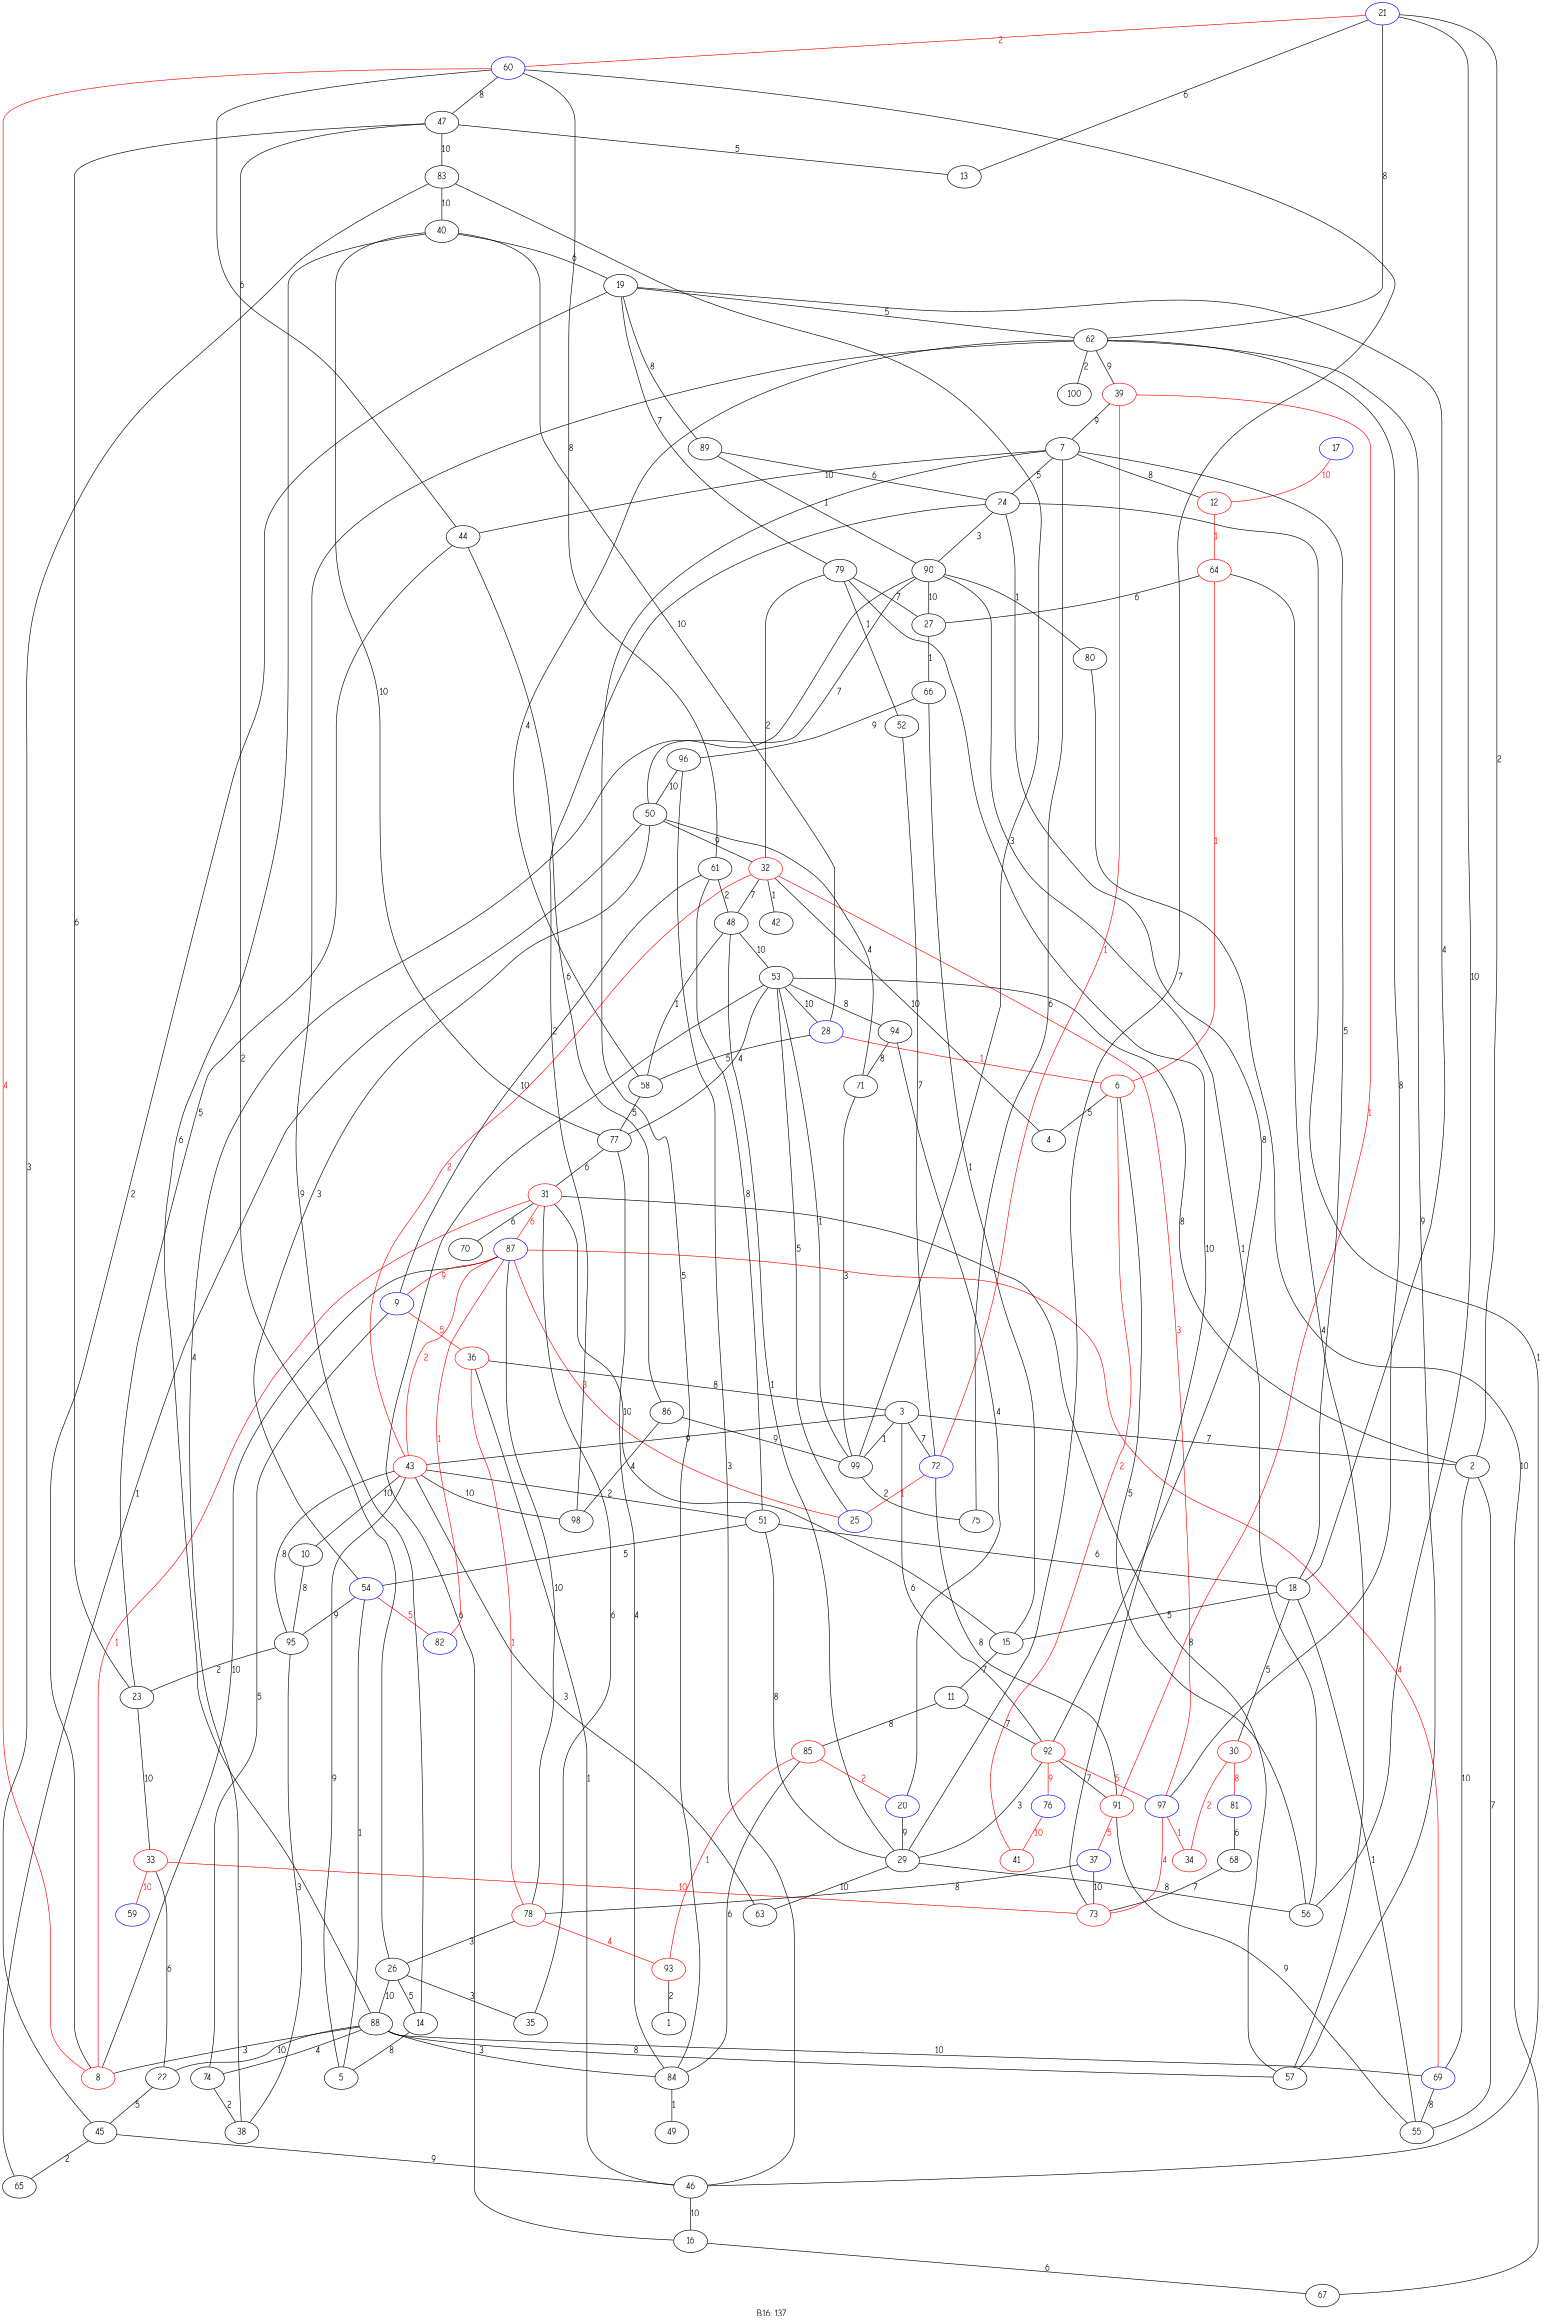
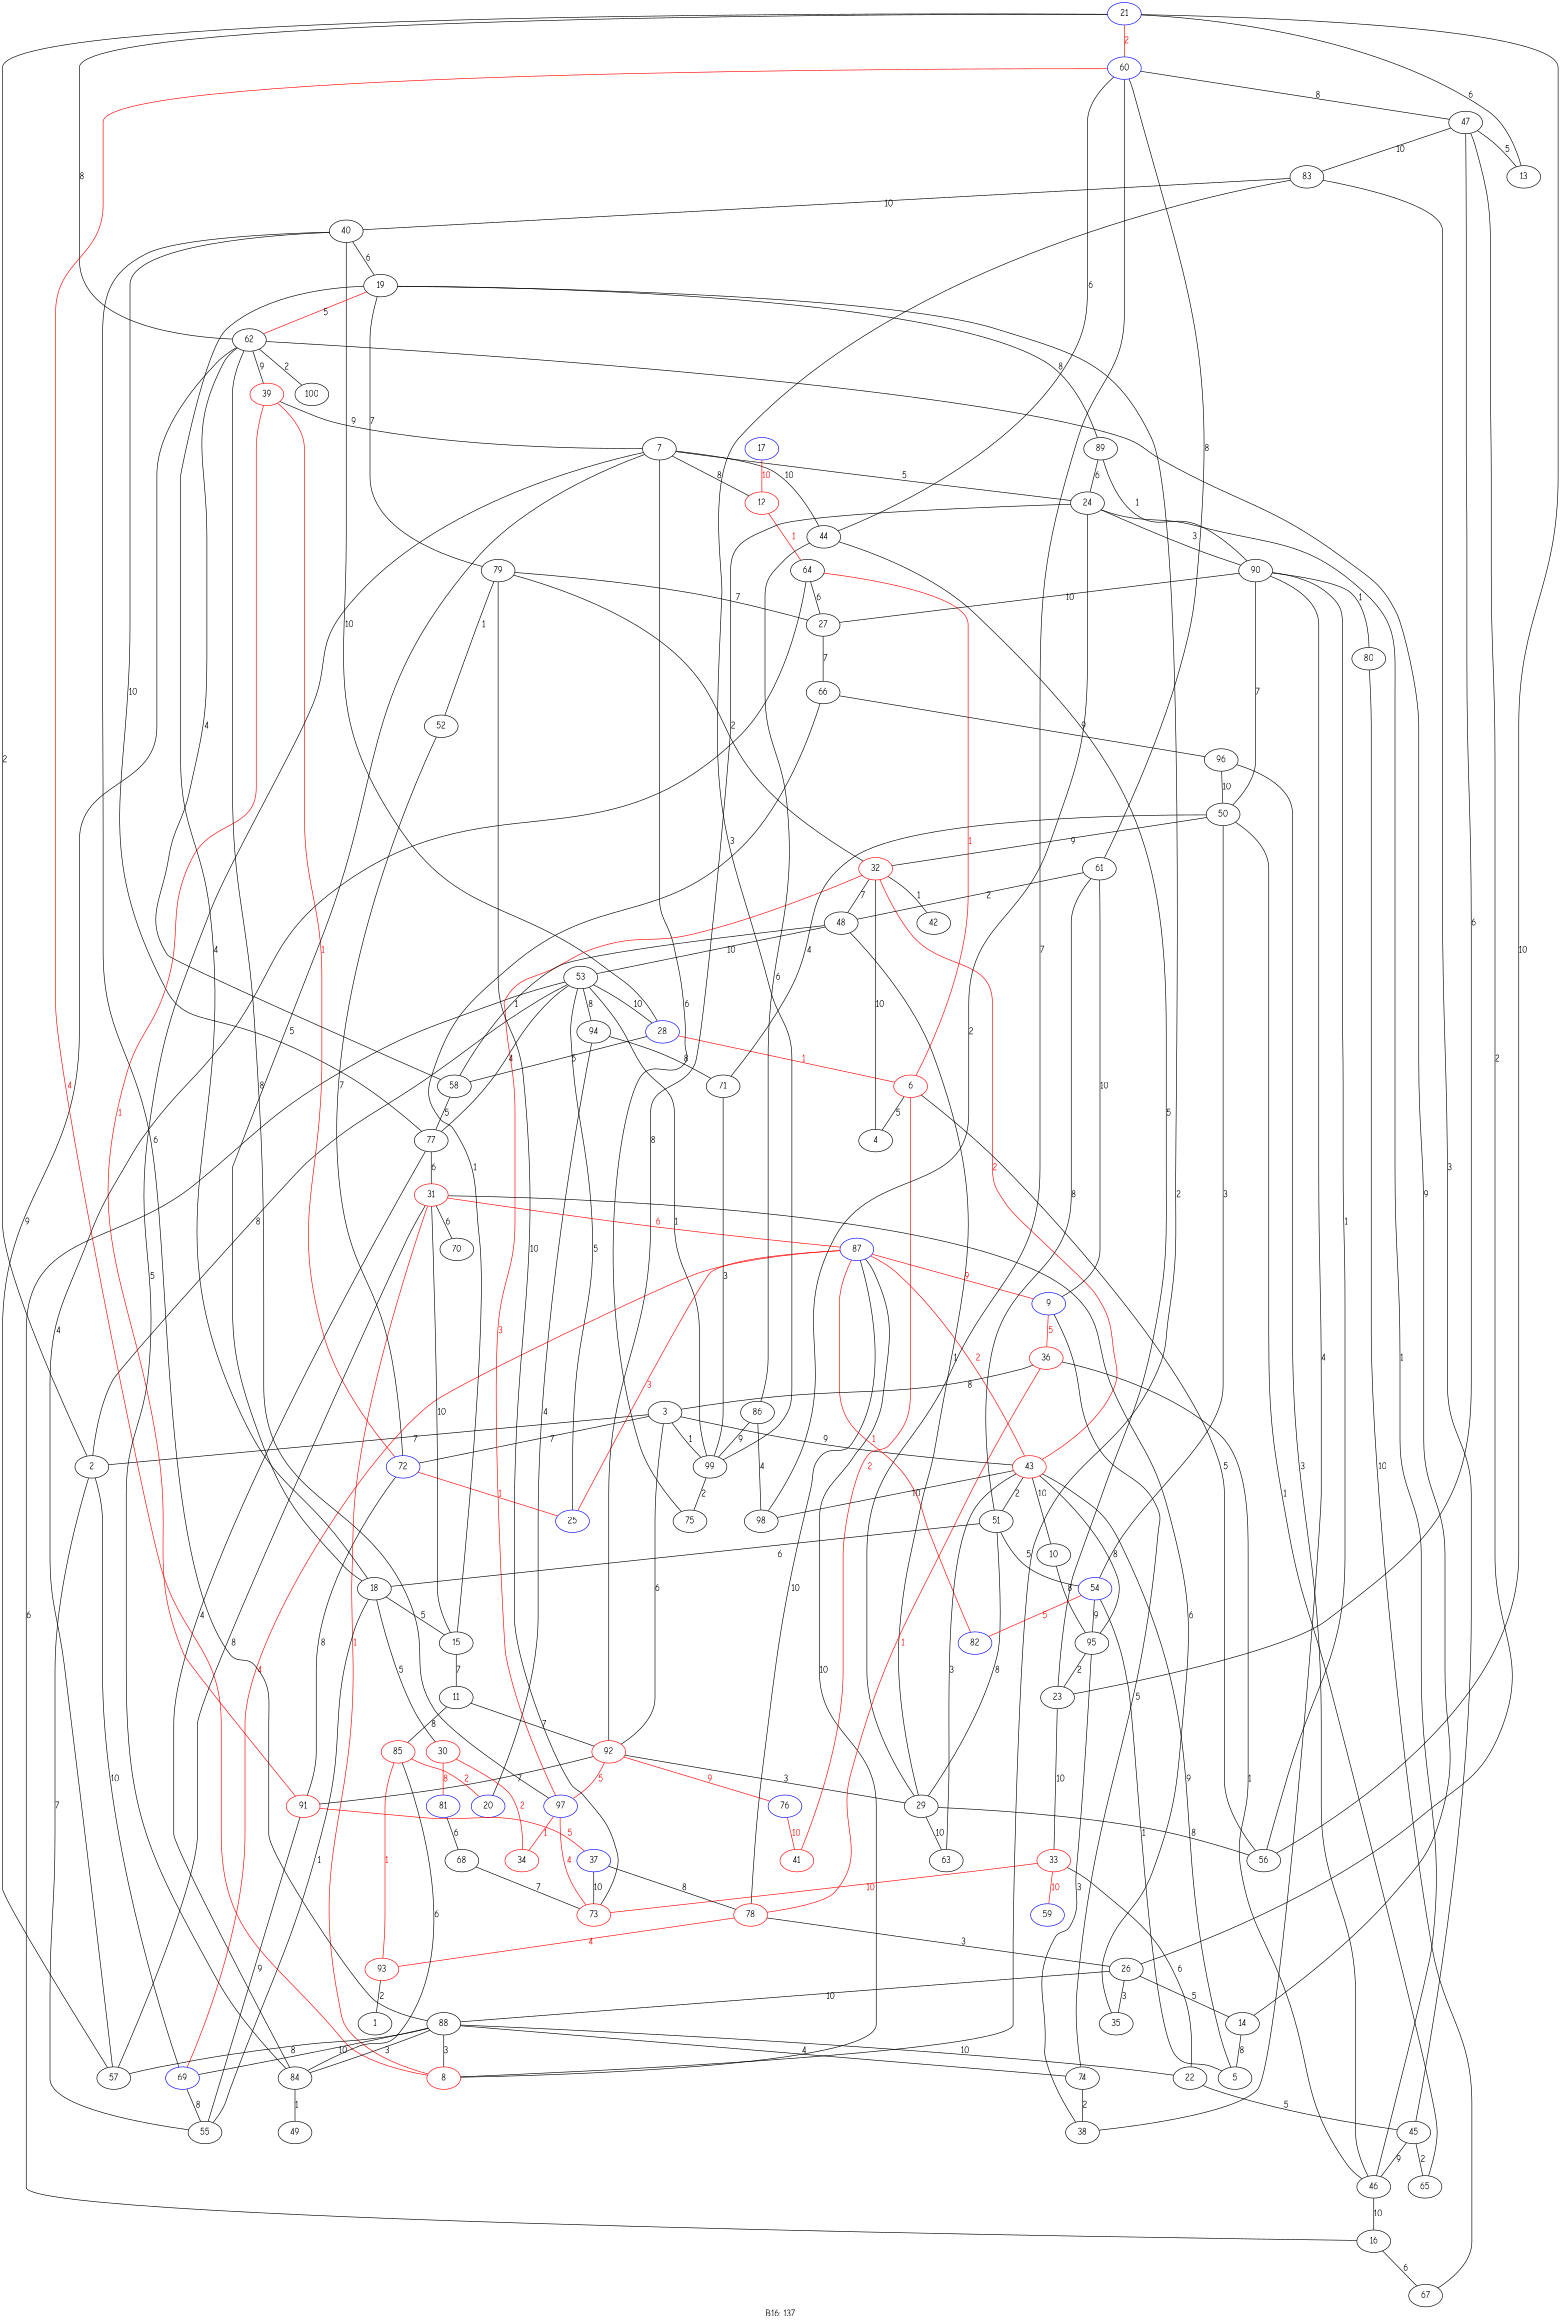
  strict graph {
    fontname="Comic Neue"
    label="B16: 137"
    node [fontname="Comic Neue"]
    edge [fontname="Comic Neue"]
    21 [color=blue]
    60 [color=blue]
    62
    2
    53
    55
    69 [color=blue]
    16
    25 [color=blue]
    28 [color=blue]
    77
    94
    3
    43 [color=red]
    72 [color=blue]
    92 [color=red]
    99
    32 [color=red]
    10
    5
    98
    87 [color=blue]
    51
    95
    39 [color=red]
    91 [color=red]
    29
    97 [color=blue]
    76 [color=blue]
    75
    83
    48
    42
    4
    6 [color=red]
    41 [color=red]
    56
-   64 [color=red]
+   64 [color=black]
    27
    12 [color=red]
    7
    24
    44
    46
    90
    23
    86
    8 [color=red]
    31 [color=red]
    15
    35
    70
    47
    61
    9 [color=blue]
    36 [color=red]
    78 [color=red]
    17 [color=blue]
    85 [color=red]
    20 [color=blue]
    84
    93 [color=red]
    11
    13
    14
    66
    96
    67
    18
    19
    30 [color=red]
    79
    89
    34 [color=red]
    81 [color=blue]
    57
    100
    73 [color=red]
    52
    63
    22
    45
    65
    33 [color=red]
    59 [color=blue]
    50
    38
    80
    26
    88
    74
    40
    58
    68
    82 [color=blue]
    37 [color=blue]
    54 [color=blue]
    71
    49
    1
    21 -- 60 [color=red fontcolor=red label=2]
    21 -- 62 [label=8]
    60 -- 47 [label=8]
    60 -- 61 [label=8]
    62 -- 39 [label=9]
    62 -- 14 [label=9]
    62 -- 57 [label=9]
    62 -- 100 [label=2]
    2 -- 21 [label=2]
    2 -- 53 [label=8]
    2 -- 55 [label=7]
    2 -- 69 [label=10]
    53 -- 16 [label=6]
    53 -- 25 [label=5]
    53 -- 28 [label=10]
    53 -- 77 [label=4]
    53 -- 94 [label=8]
    69 -- 55 [label=8]
    16 -- 67 [label=6]
    28 -- 6 [color=red fontcolor=red label=1]
    28 -- 40 [label=10]
    28 -- 58 [label=5]
    77 -- 31 [label=6]
    77 -- 84 [label=4]
    77 -- 40 [label=10]
    94 -- 20 [label=4]
    94 -- 71 [label=8]
    3 -- 2 [label=7]
    3 -- 43 [label=9]
    3 -- 72 [label=7]
    3 -- 92 [label=6]
    3 -- 99 [label=1]
    43 -- 32 [color=red fontcolor=red label=2]
    43 -- 10 [label=10]
    43 -- 5 [label=9]
    43 -- 98 [label=10]
    43 -- 87 [color=red fontcolor=red label=2]
    43 -- 51 [label=2]
    43 -- 95 [label=8]
    72 -- 25 [color=red fontcolor=red label=1]
    72 -- 39 [color=red fontcolor=red label=1]
    72 -- 91 [label=8]
    92 -- 91 [label=7]
    92 -- 29 [label=3]
    92 -- 97 [color=red fontcolor=red label=5]
    92 -- 76 [color=red fontcolor=red label=9]
    99 -- 53 [label=1]
    99 -- 75 [label=2]
    99 -- 83 [label=3]
    32 -- 97 [color=red fontcolor=red label=3]
    32 -- 48 [label=7]
    32 -- 42 [label=1]
    10 -- 95 [label=8]
    87 -- 69 [color=red fontcolor=red label=4]
    87 -- 25 [color=red fontcolor=red label=3]
    87 -- 8 [label=10]
    87 -- 9 [color=red fontcolor=red label=9]
    87 -- 78 [label=10]
    87 -- 82 [color=red fontcolor=red label=1]
    51 -- 29 [label=8]
    51 -- 18 [label=6]
    51 -- 54 [label=5]
    95 -- 23 [label=2]
    95 -- 38 [label=3]
    39 -- 7 [label=9]
    91 -- 55 [label=9]
    91 -- 39 [color=red fontcolor=red label=1]
    91 -- 37 [color=red fontcolor=red label=5]
    29 -- 60 [label=7]
    29 -- 48 [label=1]
    29 -- 56 [label=8]
    29 -- 63 [label=10]
    97 -- 62 [label=8]
    97 -- 34 [color=red fontcolor=red label=1]
    97 -- 73 [color=red fontcolor=red label=4]
    76 -- 41 [color=red fontcolor=red label=10]
    83 -- 40 [label=10]
    48 -- 53 [label=10]
    48 -- 58 [label=1]
    4 -- 32 [label=10]
    6 -- 4 [label=5]
    6 -- 41 [color=red fontcolor=red label=2]
    6 -- 56 [label=5]
    6 -- 64 [color=red fontcolor=red label=1]
    56 -- 21 [label=10]
    64 -- 27 [label=6]
-   27 -- 66 [label=1]
+   27 -- 66 [label=7]
    12 -- 64 [color=red fontcolor=red label=1]
    7 -- 75 [label=6]
    7 -- 12 [label=8]
    7 -- 24 [label=5]
    7 -- 44 [label=10]
    24 -- 92 [label=8]
    24 -- 98 [label=2]
    24 -- 46 [label=1]
    24 -- 90 [label=3]
    44 -- 60 [label=6]
    44 -- 23 [label=5]
    44 -- 86 [label=6]
    46 -- 16 [label=10]
    46 -- 96 [label=3]
    90 -- 56 [label=1]
    90 -- 27 [label=10]
    90 -- 50 [label=7]
    90 -- 38 [label=4]
    90 -- 80 [label=1]
    23 -- 33 [label=10]
    86 -- 99 [label=9]
    86 -- 98 [label=4]
    8 -- 60 [color=red fontcolor=red label=4]
    8 -- 31 [color=red fontcolor=red label=1]
    31 -- 87 [color=red fontcolor=red label=6]
    31 -- 15 [label=10]
    31 -- 35 [label=6]
    31 -- 70 [label=6]
    15 -- 11 [label=7]
    15 -- 66 [label=1]
    47 -- 83 [label=10]
    47 -- 23 [label=6]
    47 -- 13 [label=5]
    47 -- 26 [label=2]
    61 -- 51 [label=8]
    61 -- 48 [label=2]
    61 -- 9 [label=10]
    9 -- 36 [color=red fontcolor=red label=5]
    36 -- 3 [label=8]
    36 -- 46 [label=1]
    36 -- 78 [color=red fontcolor=red label=1]
    78 -- 93 [color=red fontcolor=red label=4]
    78 -- 26 [label=3]
    17 -- 12 [color=red fontcolor=red label=10]
    85 -- 20 [color=red fontcolor=red label=2]
    85 -- 84 [label=6]
    85 -- 93 [color=red fontcolor=red label=1]
-   20 -- 29 [label=9]
    84 -- 7 [label=5]
    84 -- 49 [label=1]
    93 -- 1 [label=2]
    11 -- 92 [label=7]
    11 -- 85 [label=8]
    13 -- 21 [label=6]
    14 -- 5 [label=8]
    66 -- 96 [label=9]
    96 -- 50 [label=10]
    18 -- 55 [label=1]
    18 -- 7 [label=5]
    18 -- 15 [label=5]
    18 -- 19 [label=4]
    18 -- 30 [label=5]
-   19 -- 62 [label=5]
+   19 -- 62 [label=5 color=red]
    19 -- 8 [label=2]
    19 -- 79 [label=7]
    19 -- 89 [label=8]
    30 -- 34 [color=red fontcolor=red label=2]
    30 -- 81 [color=red fontcolor=red label=8]
    79 -- 32 [label=2]
    79 -- 27 [label=7]
    79 -- 73 [label=10]
    79 -- 52 [label=1]
    89 -- 24 [label=6]
    89 -- 90 [label=1]
    81 -- 68 [label=6]
    57 -- 64 [label=4]
    57 -- 31 [label=8]
    52 -- 72 [label=7]
    63 -- 43 [label=3]
    22 -- 45 [label=5]
    45 -- 83 [label=3]
    45 -- 46 [label=9]
    45 -- 65 [label=2]
    33 -- 73 [color=red fontcolor=red label=10]
    33 -- 22 [label=6]
    33 -- 59 [color=red fontcolor=red label=10]
    50 -- 32 [label=9]
    50 -- 65 [label=1]
    50 -- 71 [label=4]
    80 -- 67 [label=10]
    26 -- 35 [label=3]
    26 -- 14 [label=5]
    26 -- 88 [label=10]
    88 -- 69 [label=10]
    88 -- 8 [label=3]
    88 -- 84 [label=3]
    88 -- 57 [label=8]
    88 -- 22 [label=10]
    88 -- 74 [label=4]
    74 -- 9 [label=5]
    74 -- 38 [label=2]
    40 -- 19 [label=6]
    40 -- 88 [label=6]
    58 -- 62 [label=4]
    58 -- 77 [label=5]
    68 -- 73 [label=7]
    37 -- 78 [label=8]
    37 -- 73 [label=10]
    54 -- 5 [label=1]
    54 -- 95 [label=9]
    54 -- 50 [label=3]
    54 -- 82 [color=red fontcolor=red label=5]
    71 -- 99 [label=3]
  }
